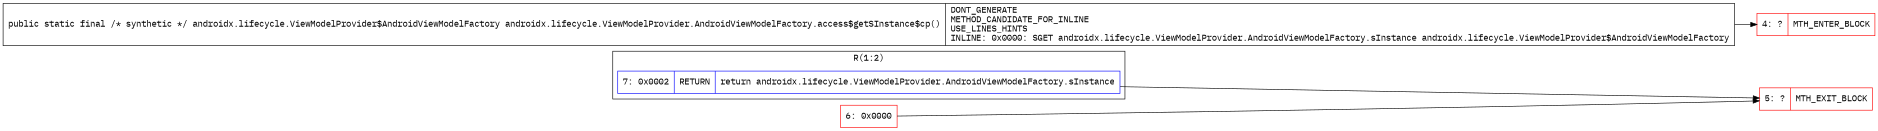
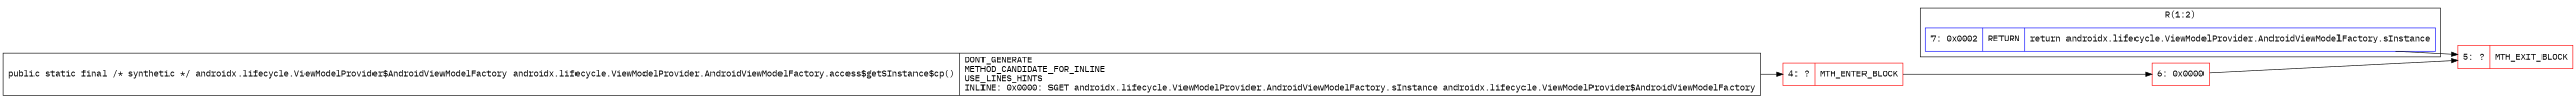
  digraph {
    fontname="IBM Plex Mono"
    rankdir=LR
    node [color=red fontname="IBM Plex Mono" shape=record]
    edge [fontname="IBM Plex Mono"]
    n1 [color=blue label="{7\:\ 0x0002|RETURN\l|return androidx.lifecycle.ViewModelProvider.AndroidViewModelFactory.sInstance\l}"]
    n2 [label="{5\:\ ?|MTH_EXIT_BLOCK\l}"]
    n3 [label="{4\:\ ?|MTH_ENTER_BLOCK\l}"]
    n4 [label="{6\:\ 0x0000}"]
    n5 [label="{public static final \/* synthetic *\/ androidx.lifecycle.ViewModelProvider$AndroidViewModelFactory androidx.lifecycle.ViewModelProvider.AndroidViewModelFactory.access$getSInstance$cp()  | DONT_GENERATE\lMETHOD_CANDIDATE_FOR_INLINE\lUSE_LINES_HINTS\lINLINE: 0x0000: SGET   androidx.lifecycle.ViewModelProvider.AndroidViewModelFactory.sInstance androidx.lifecycle.ViewModelProvider$AndroidViewModelFactory\l}" color=""]
    subgraph cluster_1 {
      label="R(1:2)"
      n1
    }
    n1 -> n2
+   n3 -> n4
    n4 -> n2
    n5 -> n3
  }
